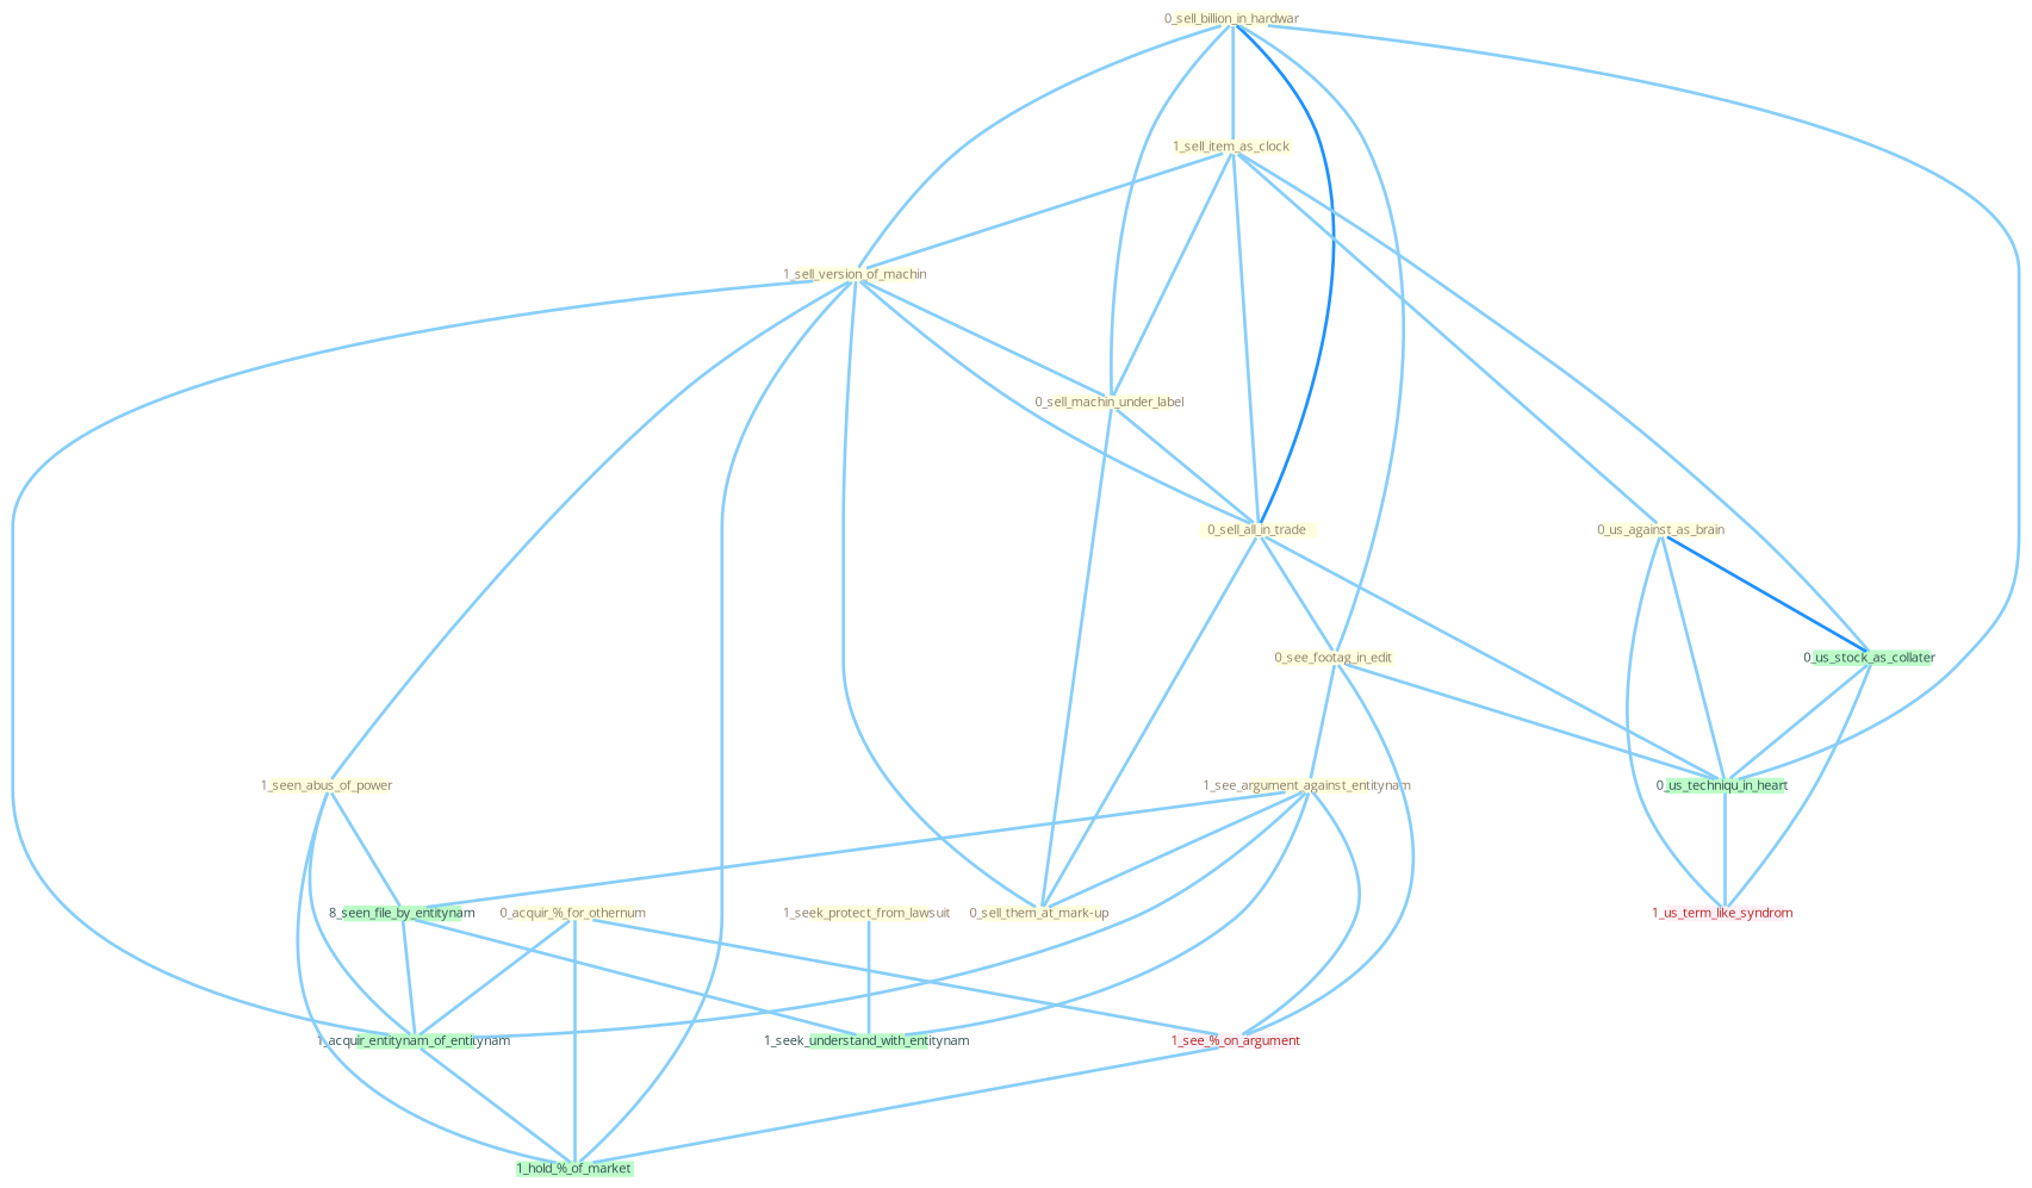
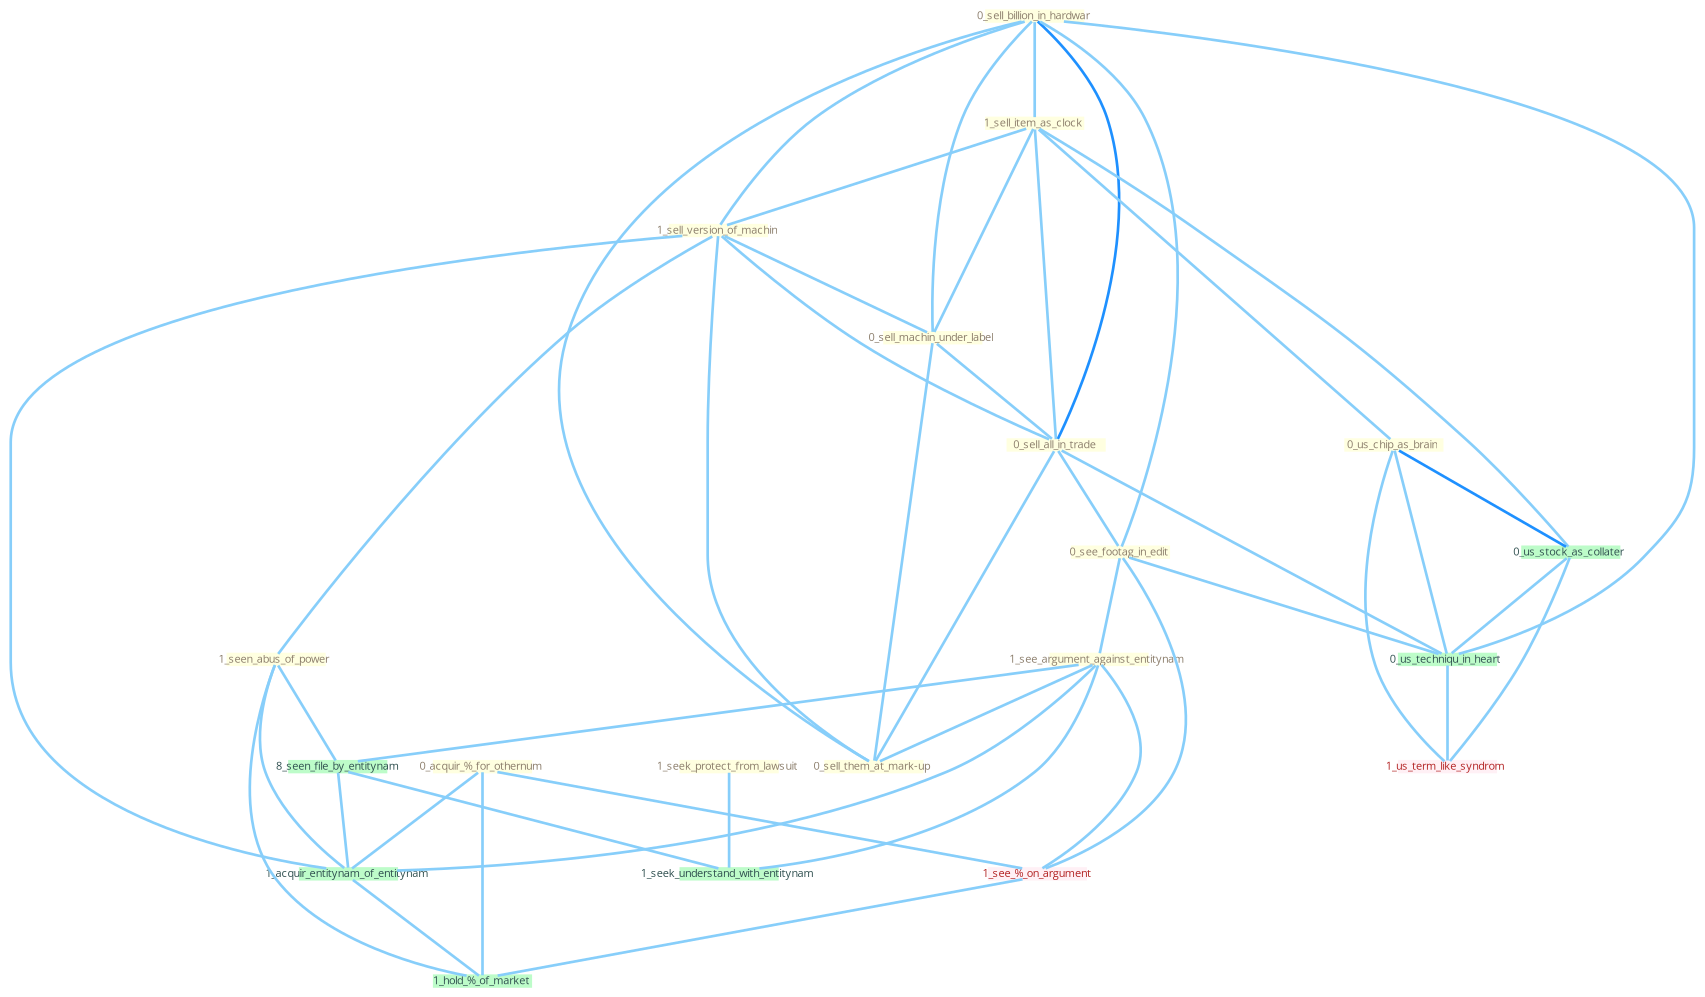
  graph {
    fontname="Open Sans"
    node [color="#ffffe0" fixedsize=true fontcolor="#8b7d6b" fontname="Open Sans" fontsize=4 shape=polygon style=filled]
    edge [color="#87cefa" fontname="Open Sans" w=1]
    "0_sell_billion_in_hardwar " [height=.06 width=.5]
    "1_sell_item_as_clock " [height=.06 width=.5]
    "1_sell_version_of_machin " [height=.06 width=.5]
    "1_seen_abus_of_power " [height=.06 width=.5]
    "1_seek_protect_from_lawsuit " [height=.06 width=.5]
    "0_sell_machin_under_label " [height=.06 width=.5]
    "0_sell_all_in_trade " [height=.06 width=.5]
-   "0_us_chip_as_brain " [height=.06 width=.5 label="0_us_against_as_brain"]
+   "0_us_chip_as_brain " [height=.06 width=.5]
    "0_see_footag_in_edit " [height=.06 width=.5]
    "1_see_argument_against_entitynam " [height=.06 width=.5]
    "0_acquir_%_for_othernum " [height=.06 width=.5]
    "0_sell_them_at_mark-up " [height=.06 width=.5]
    n13 [color="#fff0f5" fontcolor="#b22222" height=.06 label="1_see_%_on_argument" width=.5]
    "1_us_term_like_syndrom " [color="#fff0f5" fontcolor="#b22222" height=.06 width=.5]
    "0_us_techniqu_in_heart " [color="#BDFCC9" fontcolor="#2f4f4f" height=.06 width=.5]
    "0_us_stock_as_collater " [color="#BDFCC9" fontcolor="#2f4f4f" height=.06 width=.5]
    "1_acquir_entitynam_of_entitynam " [color="#BDFCC9" fontcolor="#2f4f4f" height=.06 width=.5]
    "1_hold_%_of_market " [color="#BDFCC9" fontcolor="#2f4f4f" height=.06 width=.5]
    n19 [color="#BDFCC9" fontcolor="#2f4f4f" height=.06 label="8_seen_file_by_entitynam" width=.5]
    "1_seek_understand_with_entitynam " [color="#BDFCC9" fontcolor="#2f4f4f" height=.06 width=.5]
    subgraph sub_1 {
      "0_sell_billion_in_hardwar "
      "1_sell_item_as_clock "
      "1_sell_version_of_machin "
      "1_seen_abus_of_power "
      "1_seek_protect_from_lawsuit "
      "0_sell_machin_under_label "
      "0_sell_all_in_trade "
      "0_us_chip_as_brain "
      "0_see_footag_in_edit "
      "1_see_argument_against_entitynam "
      "0_acquir_%_for_othernum "
      "0_sell_them_at_mark-up "
    }
    subgraph sub_2 {
      n13
      "1_us_term_like_syndrom "
    }
    "0_sell_billion_in_hardwar " -- "1_sell_item_as_clock "
    "0_sell_billion_in_hardwar " -- "1_sell_version_of_machin "
    "0_sell_billion_in_hardwar " -- "0_sell_machin_under_label "
    "0_sell_billion_in_hardwar " -- "0_sell_all_in_trade " [color="#1e90ff" w=2]
    "0_sell_billion_in_hardwar " -- "0_see_footag_in_edit "
+   "0_sell_billion_in_hardwar " -- "0_sell_them_at_mark-up "
    "0_sell_billion_in_hardwar " -- "0_us_techniqu_in_heart "
    "1_sell_item_as_clock " -- "1_sell_version_of_machin "
    "1_sell_item_as_clock " -- "0_sell_machin_under_label "
    "1_sell_item_as_clock " -- "0_sell_all_in_trade "
    "1_sell_item_as_clock " -- "0_us_chip_as_brain "
    "1_sell_item_as_clock " -- "0_us_stock_as_collater "
    "1_sell_version_of_machin " -- "1_seen_abus_of_power "
    "1_sell_version_of_machin " -- "0_sell_machin_under_label "
    "1_sell_version_of_machin " -- "0_sell_all_in_trade "
    "1_sell_version_of_machin " -- "0_sell_them_at_mark-up "
    "1_sell_version_of_machin " -- "1_acquir_entitynam_of_entitynam "
-   "1_sell_version_of_machin " -- "1_hold_%_of_market "
    "1_seen_abus_of_power " -- "1_acquir_entitynam_of_entitynam "
    "1_seen_abus_of_power " -- "1_hold_%_of_market "
    "1_seen_abus_of_power " -- n19
    "1_seek_protect_from_lawsuit " -- "1_seek_understand_with_entitynam "
    "0_sell_machin_under_label " -- "0_sell_all_in_trade "
    "0_sell_machin_under_label " -- "0_sell_them_at_mark-up "
    "0_sell_all_in_trade " -- "0_see_footag_in_edit "
    "0_sell_all_in_trade " -- "0_sell_them_at_mark-up "
    "0_sell_all_in_trade " -- "0_us_techniqu_in_heart "
    "0_us_chip_as_brain " -- "1_us_term_like_syndrom "
    "0_us_chip_as_brain " -- "0_us_techniqu_in_heart "
    "0_us_chip_as_brain " -- "0_us_stock_as_collater " [color="#1e90ff" w=2]
    "0_see_footag_in_edit " -- "1_see_argument_against_entitynam "
    "0_see_footag_in_edit " -- n13
    "0_see_footag_in_edit " -- "0_us_techniqu_in_heart "
    "1_see_argument_against_entitynam " -- "0_sell_them_at_mark-up "
    "1_see_argument_against_entitynam " -- n13
    "1_see_argument_against_entitynam " -- "1_acquir_entitynam_of_entitynam "
    "1_see_argument_against_entitynam " -- n19
    "1_see_argument_against_entitynam " -- "1_seek_understand_with_entitynam "
    "0_acquir_%_for_othernum " -- n13
    "0_acquir_%_for_othernum " -- "1_acquir_entitynam_of_entitynam "
    "0_acquir_%_for_othernum " -- "1_hold_%_of_market "
    n13 -- "1_hold_%_of_market "
    "0_us_techniqu_in_heart " -- "1_us_term_like_syndrom "
    "0_us_stock_as_collater " -- "1_us_term_like_syndrom "
    "0_us_stock_as_collater " -- "0_us_techniqu_in_heart "
    "1_acquir_entitynam_of_entitynam " -- "1_hold_%_of_market "
    n19 -- "1_acquir_entitynam_of_entitynam "
    n19 -- "1_seek_understand_with_entitynam "
  }
